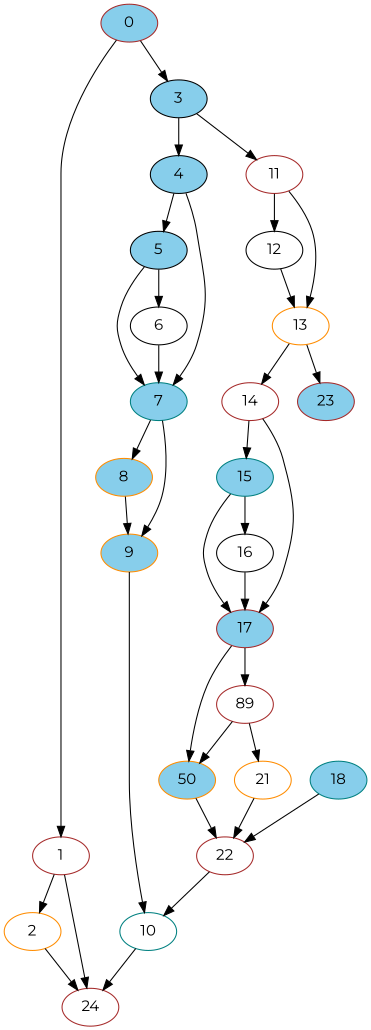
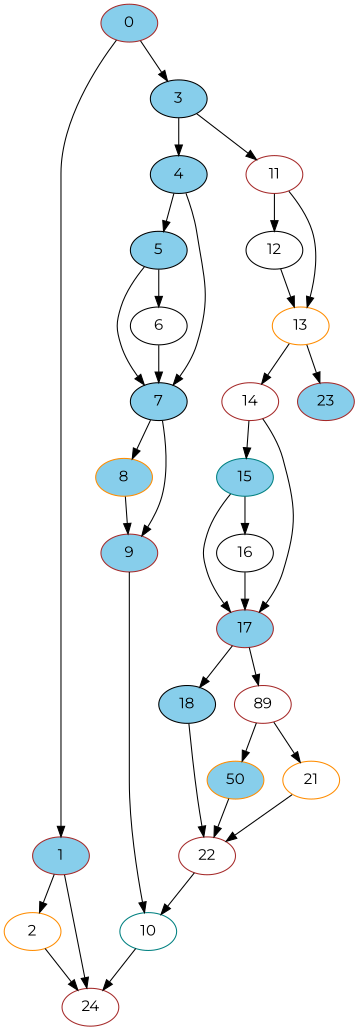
  digraph {
    fontname=Montserrat
    node [color=brown fillcolor=white fontname=Montserrat style=filled]
    edge [fontname=Montserrat]
    0 [fillcolor=skyblue]
-   1
+   1 [fillcolor=skyblue]
    3 [color=black fillcolor=skyblue]
    2 [color=darkorange]
    24
    4 [color=black fillcolor=skyblue]
    11
    5 [color=black fillcolor=skyblue]
-   7 [color=teal fillcolor=skyblue]
+   7 [color=black fillcolor=skyblue]
    12 [color=black]
    13 [color=darkorange]
    6 [color=black]
    8 [color=darkorange fillcolor=skyblue]
-   9 [color=darkorange fillcolor=skyblue]
+   9 [fillcolor=skyblue]
    10 [color=teal]
    14
    23 [fillcolor=skyblue]
    15 [color=teal fillcolor=skyblue]
    17 [fillcolor=skyblue]
    16 [color=black]
-   18 [color=teal fillcolor=skyblue]
+   18 [color=black fillcolor=skyblue]
    n22 [label=89]
    22
    n24 [color=darkorange fillcolor=skyblue label=50]
    21 [color=darkorange]
    0 -> 1
    0 -> 3
    1 -> 2
    1 -> 24
    3 -> 4
    3 -> 11
    2 -> 24
    4 -> 5
    4 -> 7
    11 -> 12
    11 -> 13
    5 -> 7
    5 -> 6
    7 -> 8
    7 -> 9
    12 -> 13
    13 -> 14
    13 -> 23
    6 -> 7
    8 -> 9
    9 -> 10
    10 -> 24
    14 -> 15
    14 -> 17
    15 -> 17
    15 -> 16
-   17 -> n24
+   17 -> 18
    17 -> n22
    16 -> 17
    18 -> 22
    n22 -> n24
    n22 -> 21
    22 -> 10
    n24 -> 22
    21 -> 22
  }
